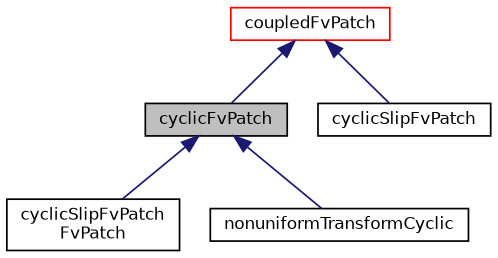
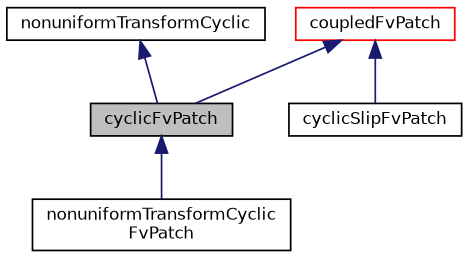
  digraph {
    node [color=black fontname=Helvetica fontsize=10 shape=record]
    edge [color=midnightblue dir=back fontname=Helvetica fontsize=10 labelfontname=Helvetica labelfontsize=10 style=solid]
    n1 [fillcolor=grey75 fontcolor=black height=0.2 label=cyclicFvPatch style=filled width=0.4]
-   n2 [height=0.2 label="cyclicSlipFvPatch\lFvPatch" width=0.4]
+   n2 [height=0.2 label="nonuniformTransformCyclic\lFvPatch" width=0.4]
    n3 [height=0.2 label=cyclicSlipFvPatch width=0.4]
    n4 [color=red height=0.2 label=coupledFvPatch width=0.4]
    n5 [height=0.2 label=nonuniformTransformCyclic width=0.4]
    n1 -> n2
    n4 -> n1
    n4 -> n3
-   n1 -> n5
+   n5 -> n1
  }
